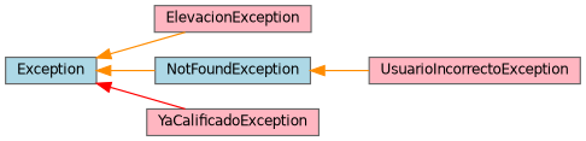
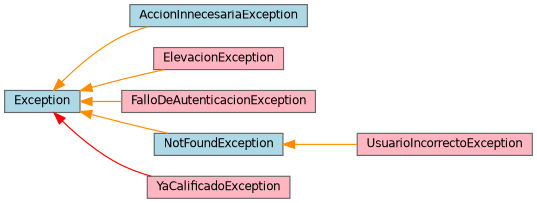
  digraph {
    rankdir=LR
    node [color=grey40 fillcolor=lightpink fontname=Helvetica fontsize=10 shape=box style=filled]
    edge [color=darkorange dir=back fontname=Helvetica fontsize=10 labelfontname=Helvetica labelfontsize=10 style=solid]
    n1 [fillcolor=lightblue height=0.2 label=Exception width=0.4]
+   n2 [fillcolor=lightblue height=0.2 label=AccionInnecesariaException width=0.4]
    n3 [height=0.2 label=ElevacionException width=0.4]
+   n4 [height=0.2 label=FalloDeAutenticacionException width=0.4]
    n5 [fillcolor=lightblue height=0.2 label=NotFoundException width=0.4]
    n6 [height=0.2 label=YaCalificadoException width=0.4]
    n7 [height=0.2 label=UsuarioIncorrectoException width=0.4]
+   n1 -> n2
    n1 -> n3
+   n1 -> n4
    n1 -> n5
    n1 -> n6 [color=red]
    n5 -> n7
  }
